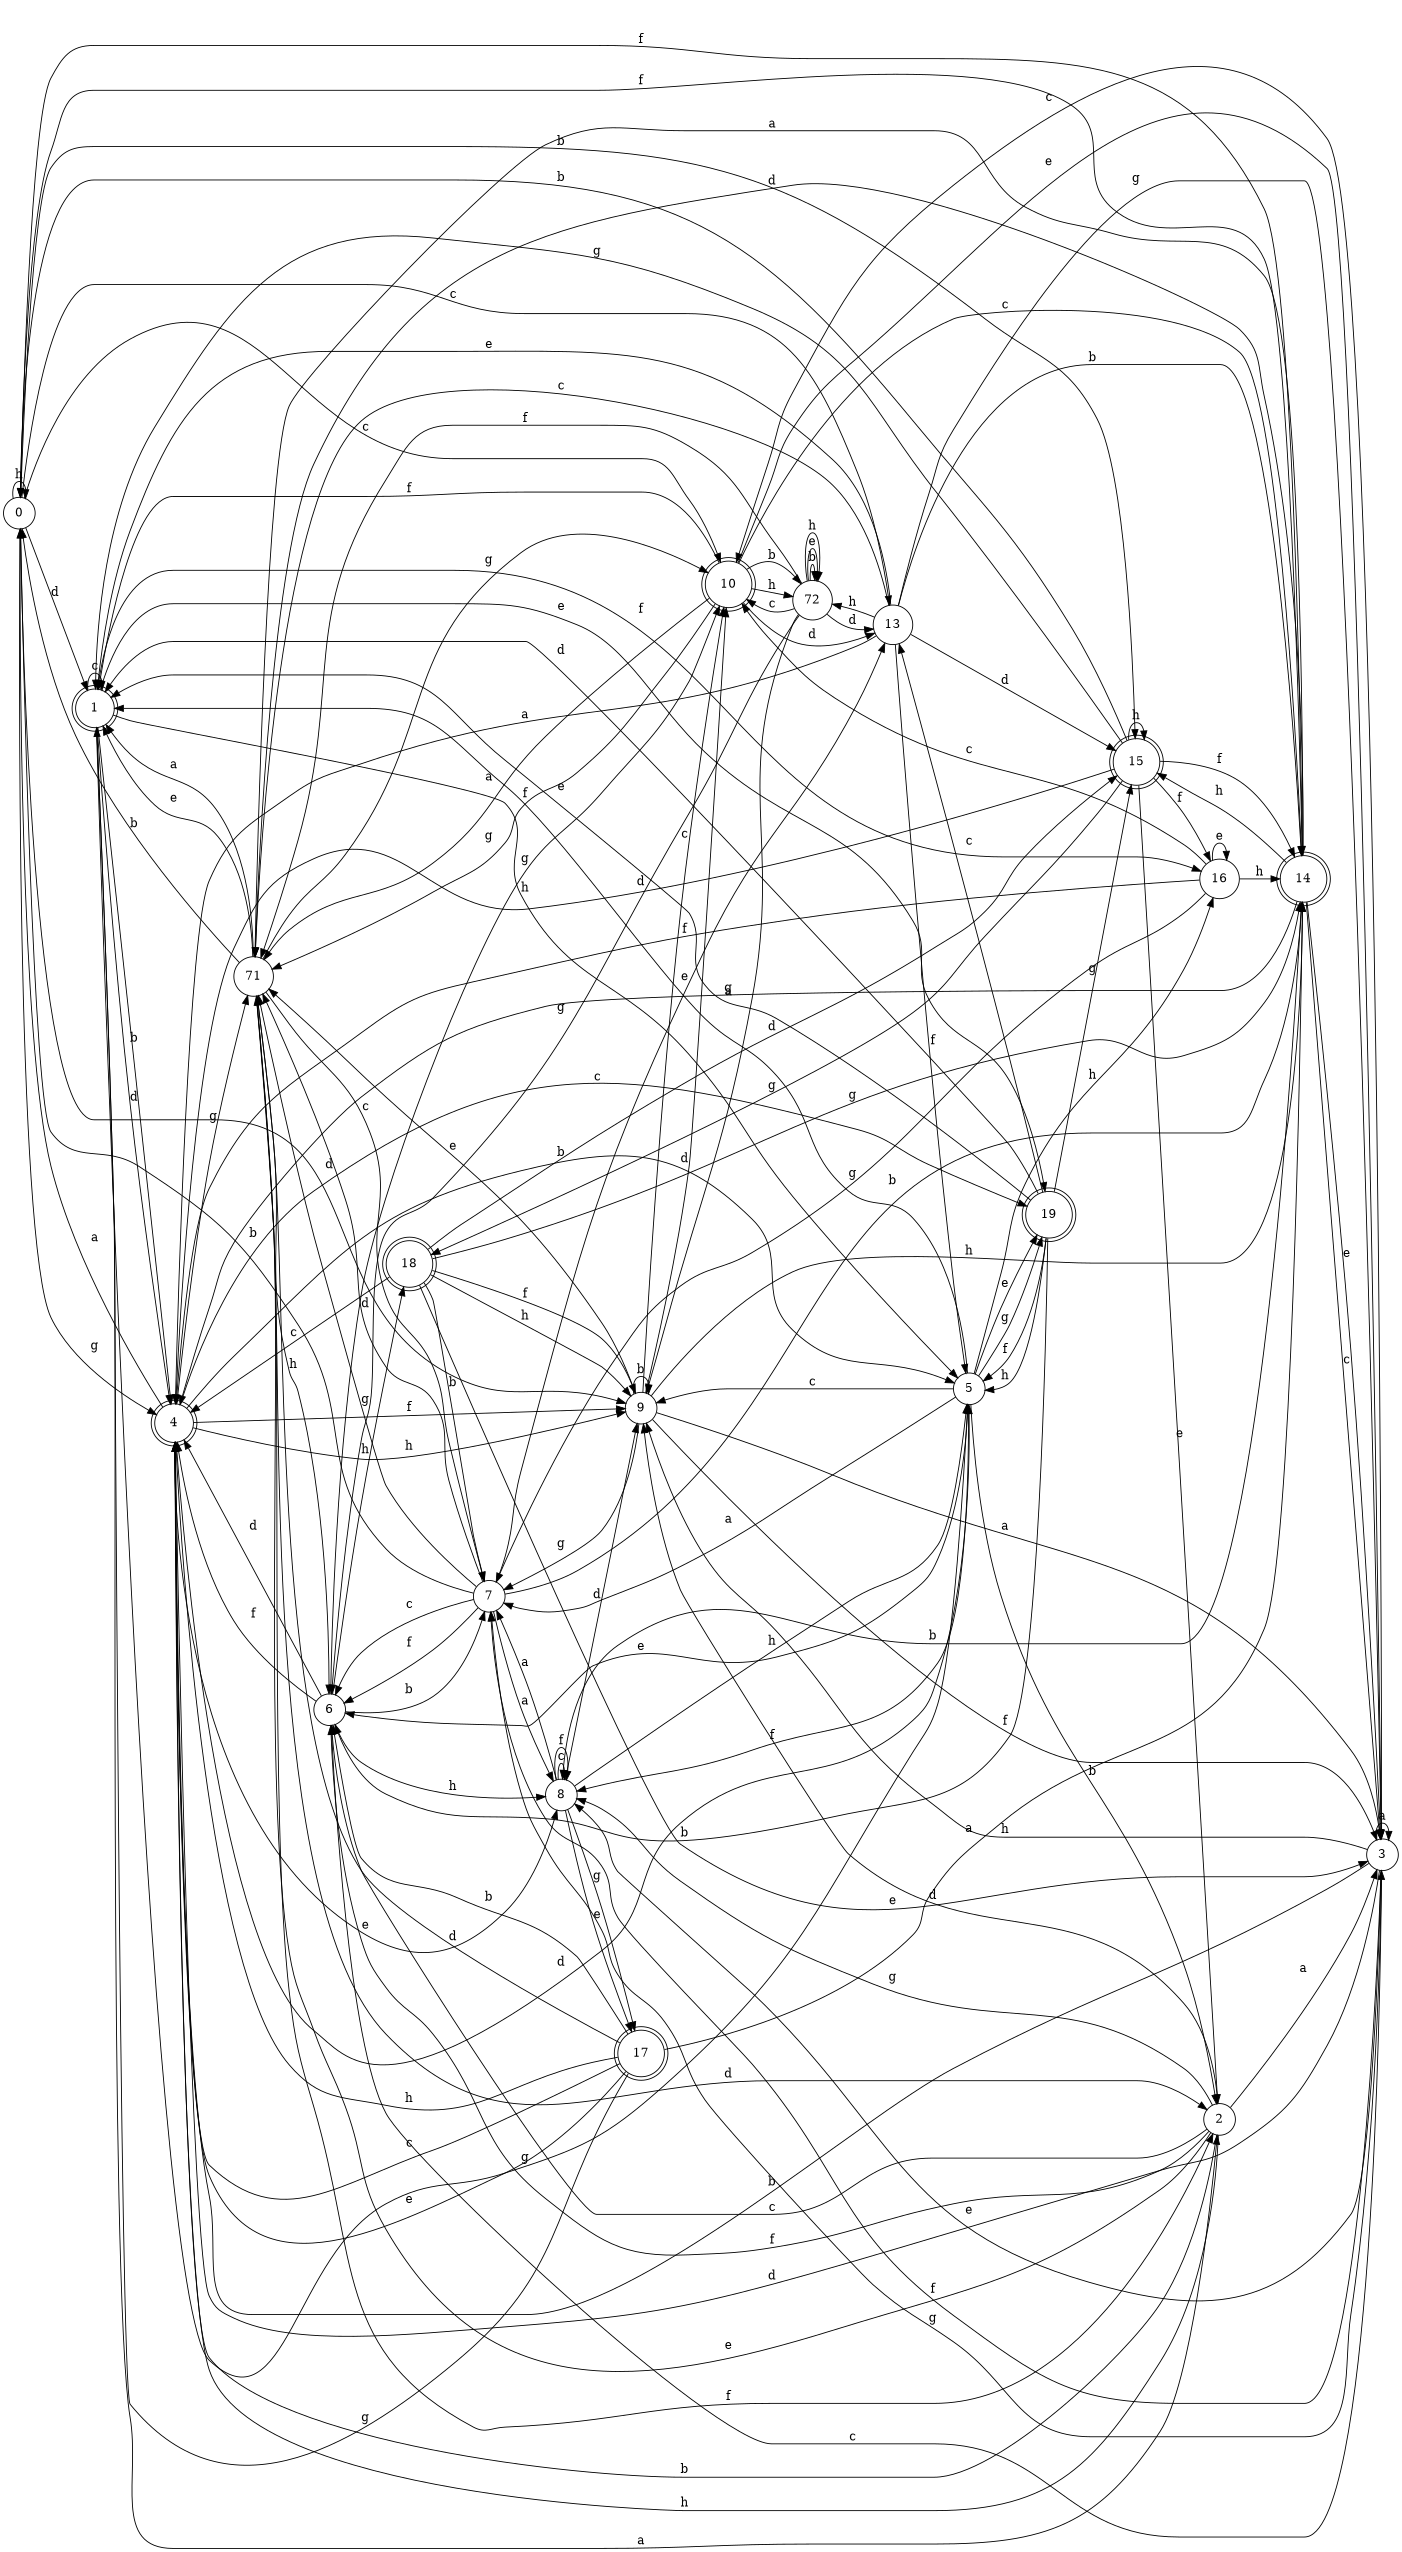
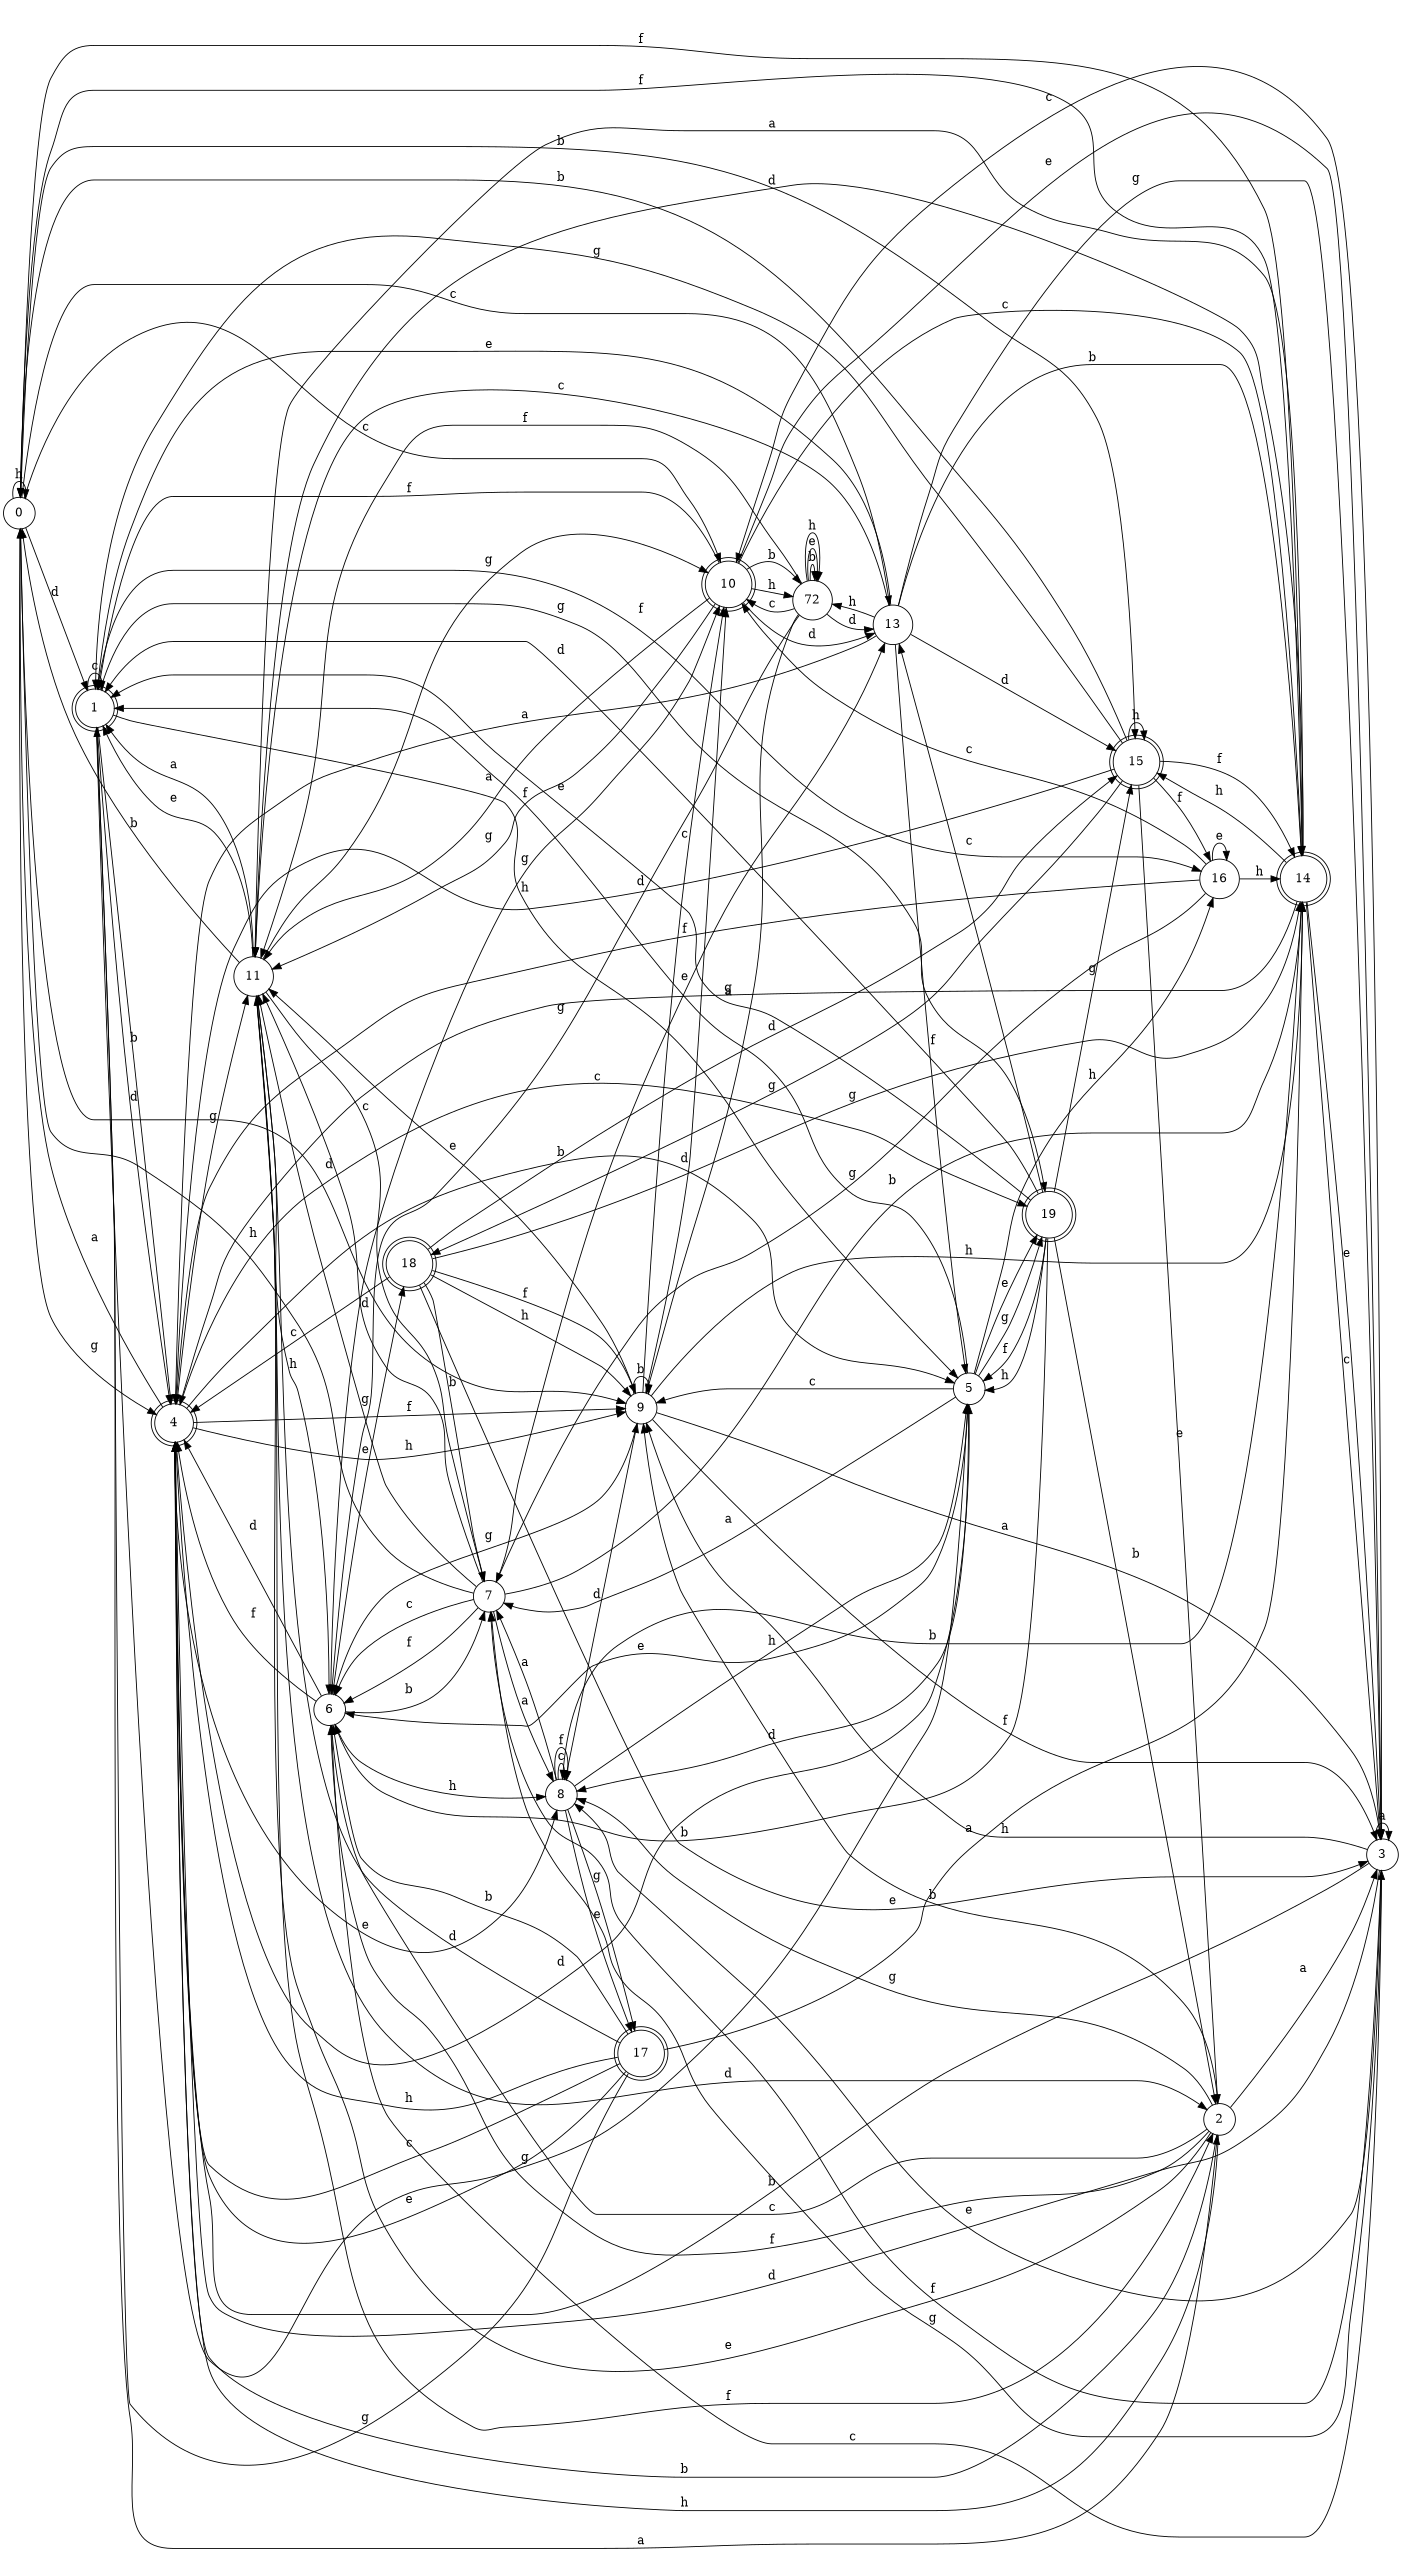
  digraph {
    rankdir=LR
    node [color=black fillcolor=white shape=circle style=filled]
    n1 [label=0]
    n2 [label=1 shape=doublecircle style="rounded,filled"]
    n3 [label=4 shape=doublecircle style="rounded,filled"]
    n4 [label=9]
    n5 [label=10 shape=doublecircle style="rounded,filled"]
    n6 [label=13]
    n7 [label=14 shape=doublecircle style="rounded,filled"]
    n8 [label=15 shape=doublecircle style="rounded,filled"]
    n9 [label=2]
    n10 [label=5]
    n11 [label=16]
    n12 [label=19 shape=doublecircle style="rounded,filled"]
    n13 [label=8]
-   n14 [label=71]
+   n14 [label=11]
    n15 [label=3]
    n16 [label=7]
    n17 [label=72]
    n18 [label=18 shape=doublecircle style="rounded,filled"]
    n19 [label=6]
    n20 [label=17 shape=doublecircle style="rounded,filled"]
    n1 -> n1 [label=h]
    n1 -> n2 [label=d]
    n1 -> n3 [label=g]
    n1 -> n4 [label=d]
    n1 -> n5 [label=c]
    n1 -> n6 [label=c]
    n1 -> n7 [label=f]
    n1 -> n8 [label=b]
    n2 -> n2 [label=c]
    n2 -> n3 [label=b]
    n2 -> n3 [label=d]
    n2 -> n9 [label=a]
    n2 -> n10 [label=g]
    n2 -> n10 [label=h]
    n2 -> n11 [label=f]
-   n2 -> n12 [label=e]
+   n2 -> n12 [label=g]
    n3 -> n1 [label=a]
    n3 -> n4 [label=f]
    n3 -> n4 [label=h]
    n3 -> n10 [label=b]
    n3 -> n10 [label=d]
    n3 -> n12 [label=c]
    n3 -> n13 [label=e]
    n3 -> n14 [label=g]
    n4 -> n4 [label=b]
    n4 -> n5 [label=c]
    n4 -> n5 [label=d]
    n4 -> n7 [label=h]
    n4 -> n14 [label=e]
    n4 -> n15 [label=a]
    n4 -> n15 [label=f]
-   n4 -> n16 [label=g]
+   n4 -> n19 [label=g]
    n5 -> n2 [label=f]
    n5 -> n6 [label=d]
    n5 -> n7 [label=c]
    n5 -> n14 [label=a]
    n5 -> n14 [label=g]
    n5 -> n15 [label=e]
    n5 -> n17 [label=b]
    n5 -> n17 [label=h]
    n6 -> n2 [label=e]
    n6 -> n3 [label=a]
    n6 -> n7 [label=b]
    n6 -> n8 [label=d]
    n6 -> n10 [label=f]
    n6 -> n14 [label=c]
    n6 -> n15 [label=g]
    n6 -> n17 [label=h]
    n7 -> n1 [label=f]
    n7 -> n3 [label=g]
    n7 -> n8 [label=h]
    n7 -> n13 [label=b]
    n7 -> n14 [label=a]
    n7 -> n14 [label=d]
    n7 -> n15 [label=c]
    n7 -> n15 [label=e]
    n8 -> n1 [label=b]
    n8 -> n2 [label=g]
    n8 -> n3 [label=d]
    n8 -> n7 [label=f]
    n8 -> n8 [label=h]
    n8 -> n9 [label=e]
    n8 -> n11 [label=f]
    n8 -> n18 [label=g]
    n9 -> n3 [label=b]
    n9 -> n3 [label=h]
-   n9 -> n4 [label=d]
+   n9 -> n4 [label=b]
    n9 -> n13 [label=g]
    n9 -> n14 [label=e]
    n9 -> n15 [label=a]
    n9 -> n19 [label=c]
    n9 -> n19 [label=f]
    n10 -> n2 [label=f]
    n10 -> n4 [label=c]
-   n10 -> n9 [label=b]
+   n12 -> n9 [label=b]
    n10 -> n11 [label=h]
    n10 -> n12 [label=e]
    n10 -> n12 [label=g]
-   n10 -> n13 [label=f]
+   n10 -> n13 [label=d]
    n10 -> n16 [label=a]
    n10 -> n19 [label=e]
    n11 -> n3 [label=f]
    n11 -> n5 [label=c]
    n11 -> n7 [label=h]
    n11 -> n11 [label=e]
    n11 -> n16 [label=g]
    n12 -> n2 [label=d]
    n12 -> n2 [label=e]
    n12 -> n6 [label=c]
    n12 -> n8 [label=g]
    n12 -> n10 [label=f]
    n12 -> n10 [label=h]
    n12 -> n19 [label=b]
    n13 -> n4 [label=d]
    n13 -> n10 [label=h]
    n13 -> n13 [label=c]
    n13 -> n13 [label=f]
    n13 -> n16 [label=a]
    n13 -> n20 [label=e]
    n13 -> n20 [label=g]
    n14 -> n1 [label=b]
    n14 -> n2 [label=a]
    n14 -> n2 [label=e]
    n14 -> n5 [label=g]
    n14 -> n9 [label=d]
    n14 -> n9 [label=f]
    n14 -> n16 [label=c]
    n14 -> n19 [label=h]
    n15 -> n3 [label=b]
    n15 -> n3 [label=d]
    n15 -> n4 [label=h]
    n15 -> n5 [label=c]
    n15 -> n13 [label=e]
    n15 -> n15 [label=a]
    n15 -> n16 [label=f]
    n15 -> n16 [label=g]
-   n16 -> n1 [label=b]
+   n16 -> n1 [label=h]
    n16 -> n6 [label=e]
    n16 -> n7 [label=b]
    n16 -> n13 [label=a]
    n16 -> n14 [label=d]
    n16 -> n14 [label=g]
    n16 -> n19 [label=c]
    n16 -> n19 [label=f]
    n17 -> n4 [label=a]
    n17 -> n5 [label=c]
    n17 -> n6 [label=d]
    n17 -> n14 [label=f]
    n17 -> n17 [label=b]
    n17 -> n17 [label=e]
    n17 -> n17 [label=h]
    n17 -> n19 [label=g]
    n18 -> n3 [label=c]
    n18 -> n4 [label=f]
    n18 -> n4 [label=h]
    n18 -> n7 [label=g]
    n18 -> n8 [label=d]
    n18 -> n15 [label=e]
    n18 -> n16 [label=b]
    n19 -> n3 [label=d]
    n19 -> n3 [label=f]
    n19 -> n5 [label=g]
    n19 -> n13 [label=h]
    n19 -> n15 [label=c]
    n19 -> n16 [label=b]
-   n19 -> n18 [label=h]
+   n19 -> n18 [label=e]
    n20 -> n2 [label=g]
    n20 -> n3 [label=c]
    n20 -> n3 [label=e]
    n20 -> n3 [label=h]
    n20 -> n7 [label=a]
    n20 -> n14 [label=d]
    n20 -> n19 [label=b]
  }
